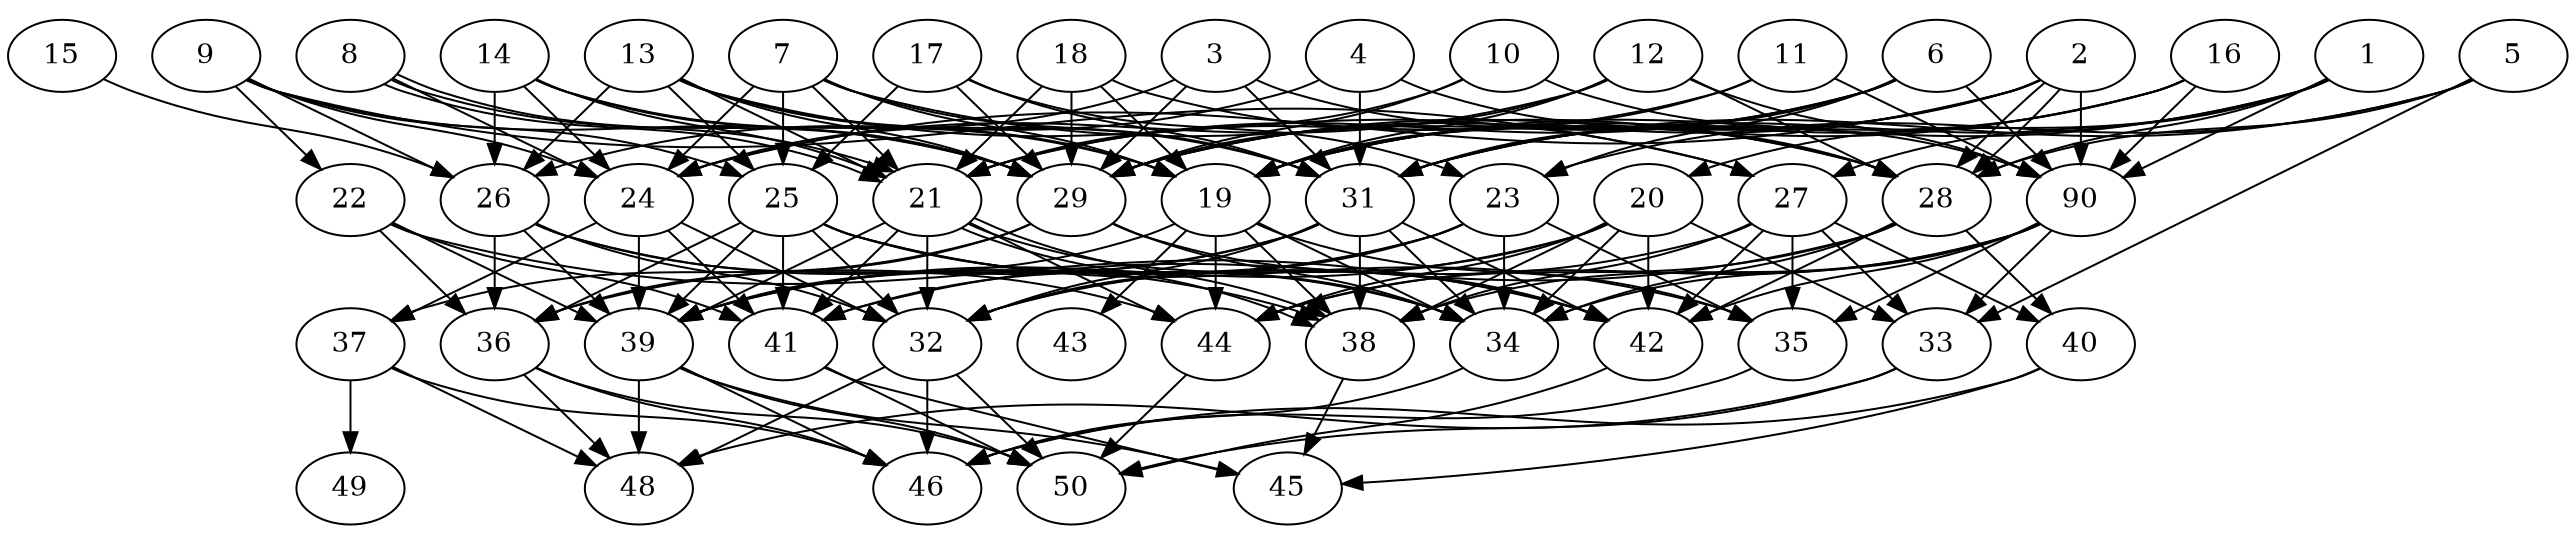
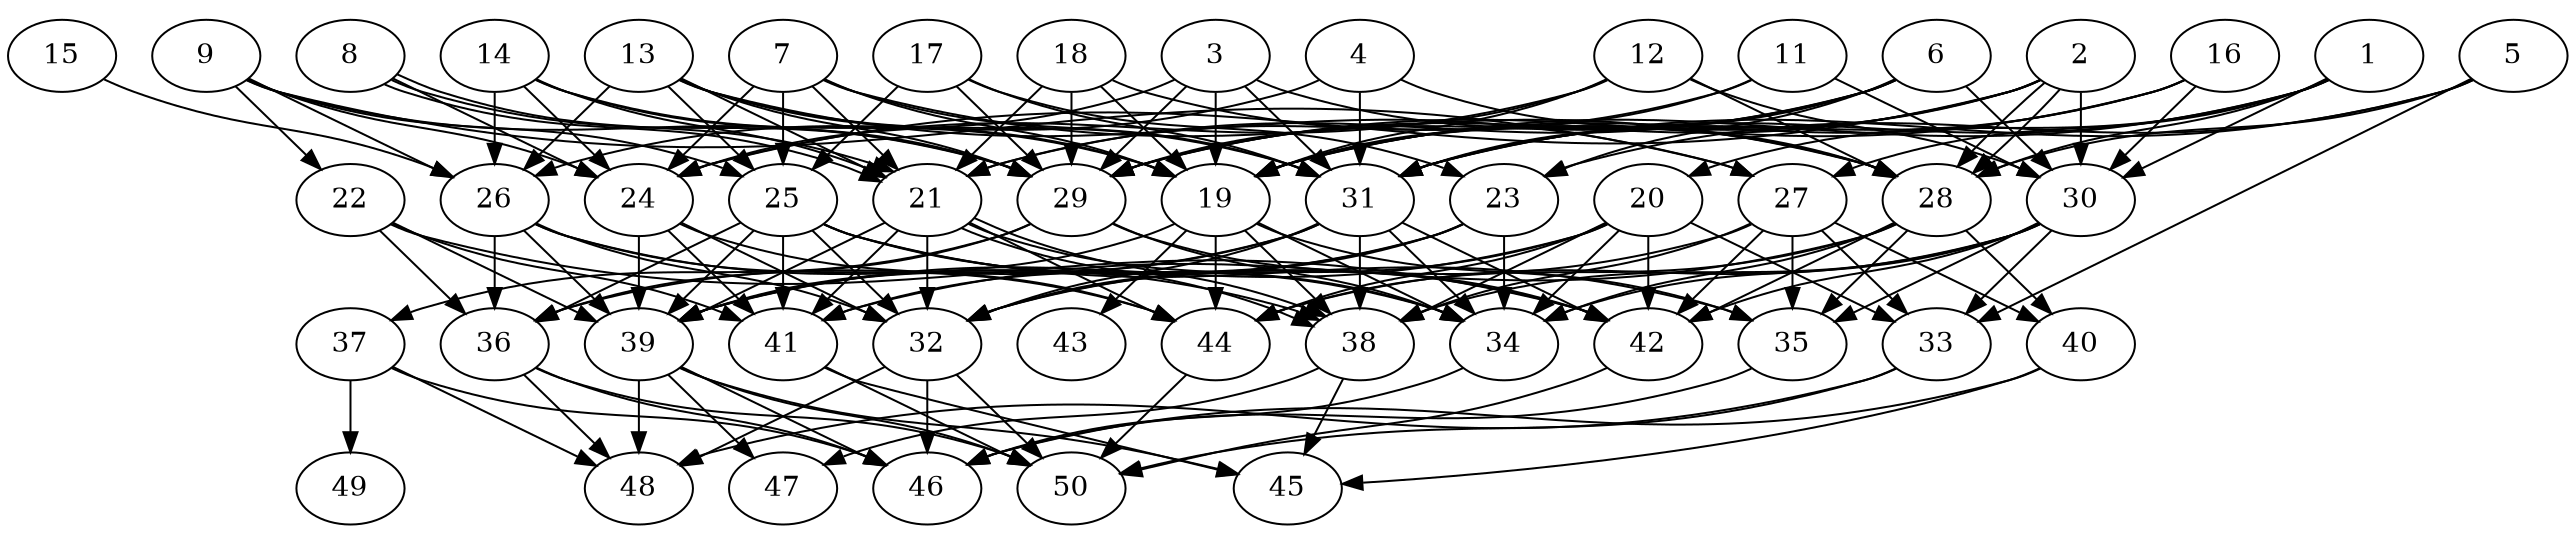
  digraph {
    node [alpha=0.07]
    1 [alpha=0.08 expect_size=7885626983252492288]
    19 [alpha=0.11 expect_size=98524669531183728]
    20 [alpha=0.03 expect_size=377477151921616960]
    27 [alpha=0.13 expect_size=2075206655095615744]
    28 [alpha=0.20 expect_size=1433754997685210841088]
-   30 [alpha=0.18 expect_size=5675465491675456 label=90]
+   30 [alpha=0.18 expect_size=5675465491675456]
    31 [alpha=0.09 expect_size=1429654055838433536]
    34 [alpha=0.11 expect_size=920772469038514176000]
    35 [alpha=0.04 expect_size=134434827927577165824]
    38 [alpha=0.15 expect_size=2093553474535948288000]
    39 [expect_size=2818507472648536064]
    43 [alpha=0.18 expect_size=367768931361115]
    44 [alpha=0.19 expect_size=1437275476777149]
    33 [alpha=0.12 expect_size=27592943429520195584]
    32 [alpha=0.20 expect_size=4383048084795562]
    42 [alpha=0.18 expect_size=767937027988285312]
    40 [alpha=0.14 expect_size=559008587513939712]
    41 [expect_size=197964547061992992]
    36 [alpha=0.19 expect_size=8725042343429960]
    48 [expect_size=751078271141539328]
    50 [alpha=0.05 expect_size=21213083679579963392]
    46 [alpha=0.13 expect_size=540260306519727276032]
    45 [expect_size=170874437793165984]
+   47 [alpha=0.10 expect_size=1210877916680474880]
    2 [alpha=0.15 expect_size=1075355893679162]
    24 [alpha=0.17 expect_size=23400801117731392]
    29 [alpha=0.08 expect_size=83134057654490784]
    37 [alpha=0.00 expect_size=519206640415275648]
    49 [alpha=0.18 expect_size=6396390312713374]
    3 [alpha=0.02 expect_size=921695857706887282688]
    4 [expect_size=23422339853367812]
    26 [alpha=0.13 expect_size=241488423983341633536]
    5 [alpha=0.05 expect_size=152733833517853792]
    23 [alpha=0.05 expect_size=703524250095645097984]
    6 [alpha=0.01 expect_size=119477945700974592000]
    21 [alpha=0.00 expect_size=19258472074947067904]
    7 [expect_size=2029965262626716909568]
    25 [alpha=0.14 expect_size=837566285685775663104]
    8 [alpha=0.08 expect_size=5648023353605171]
    9 [alpha=0.10 expect_size=302352323389484288]
    22 [alpha=0.14 expect_size=62277065591851319296]
-   10 [alpha=0.12 expect_size=1562687028258588852224]
    11 [alpha=0.15 expect_size=23435161431055532032]
    12 [alpha=0.10 expect_size=257396771733548224]
    13 [alpha=0.13 expect_size=137724595567715155968]
    14 [alpha=0.16 expect_size=1537865659269928452096]
    15 [alpha=0.16 expect_size=299274269836181504000]
    16 [alpha=0.20 expect_size=653641508826669645824]
    17 [alpha=0.01 expect_size=4400273603340308]
    18 [alpha=0.03 expect_size=243805438850178]
    1 -> 19
    1 -> 20
    1 -> 27
    1 -> 28
    1 -> 30
    1 -> 31
    19 -> 34
    19 -> 35
    19 -> 38
    19 -> 39
    19 -> 43
    19 -> 44
    20 -> 34
    20 -> 38
    20 -> 39
    20 -> 44
    20 -> 33
    20 -> 32
    20 -> 42
    27 -> 35
    27 -> 38
    27 -> 33
    27 -> 32
    27 -> 42
    27 -> 40
    28 -> 34
    28 -> 44
    28 -> 42
    28 -> 40
    28 -> 41
    30 -> 34
    30 -> 35
    30 -> 38
    30 -> 44
    30 -> 33
    30 -> 42
    31 -> 34
    31 -> 38
    31 -> 39
    31 -> 32
    31 -> 42
    31 -> 36
    34 -> 46
    35 -> 46
    38 -> 45
+   38 -> 47
    39 -> 48
    39 -> 50
    39 -> 46
    39 -> 45
+   39 -> 47
    44 -> 50
    33 -> 48
    33 -> 50
    32 -> 48
    32 -> 50
    32 -> 46
    42 -> 50
    40 -> 46
    40 -> 45
    41 -> 50
    41 -> 45
    36 -> 48
    36 -> 50
    36 -> 46
    2 -> 19
    2 -> 28
    2 -> 28
    2 -> 30
    2 -> 31
    2 -> 24
    2 -> 29
    24 -> 39
-   24 -> 37
+   24 -> 44
    24 -> 32
    24 -> 41
    29 -> 34
    29 -> 42
    29 -> 36
    29 -> 37
    37 -> 48
    37 -> 46
    37 -> 49
+   3 -> 19
    3 -> 28
    3 -> 31
    3 -> 24
    3 -> 29
    4 -> 28
    4 -> 31
    4 -> 26
    26 -> 38
    26 -> 39
    26 -> 44
    26 -> 32
    26 -> 36
    5 -> 28
    5 -> 31
    5 -> 33
    5 -> 23
    23 -> 34
-   23 -> 35
+   28 -> 35
    23 -> 39
    23 -> 32
    23 -> 41
    6 -> 19
    6 -> 30
    6 -> 31
    6 -> 29
    6 -> 23
    6 -> 21
    21 -> 34
    21 -> 38
    21 -> 38
    21 -> 39
    21 -> 44
    21 -> 32
    21 -> 41
    7 -> 19
    7 -> 28
    7 -> 31
    7 -> 24
    7 -> 21
    7 -> 25
    25 -> 34
    25 -> 35
    25 -> 39
    25 -> 32
    25 -> 42
    25 -> 41
    25 -> 36
    8 -> 24
    8 -> 29
    8 -> 21
    8 -> 21
    9 -> 27
    9 -> 24
    9 -> 29
    9 -> 26
    9 -> 25
    9 -> 22
    22 -> 39
    22 -> 42
    22 -> 41
    22 -> 36
-   10 -> 30
-   10 -> 29
-   10 -> 21
    11 -> 19
    11 -> 30
    11 -> 21
    12 -> 19
    12 -> 28
    12 -> 30
    12 -> 24
    12 -> 29
    13 -> 19
    13 -> 27
    13 -> 31
    13 -> 29
    13 -> 26
    13 -> 21
    13 -> 25
    14 -> 19
    14 -> 24
    14 -> 29
    14 -> 26
    14 -> 21
    15 -> 26
    16 -> 19
    16 -> 30
    16 -> 31
    16 -> 29
    17 -> 31
    17 -> 29
    17 -> 23
    17 -> 25
    18 -> 19
    18 -> 28
    18 -> 29
    18 -> 21
  }
